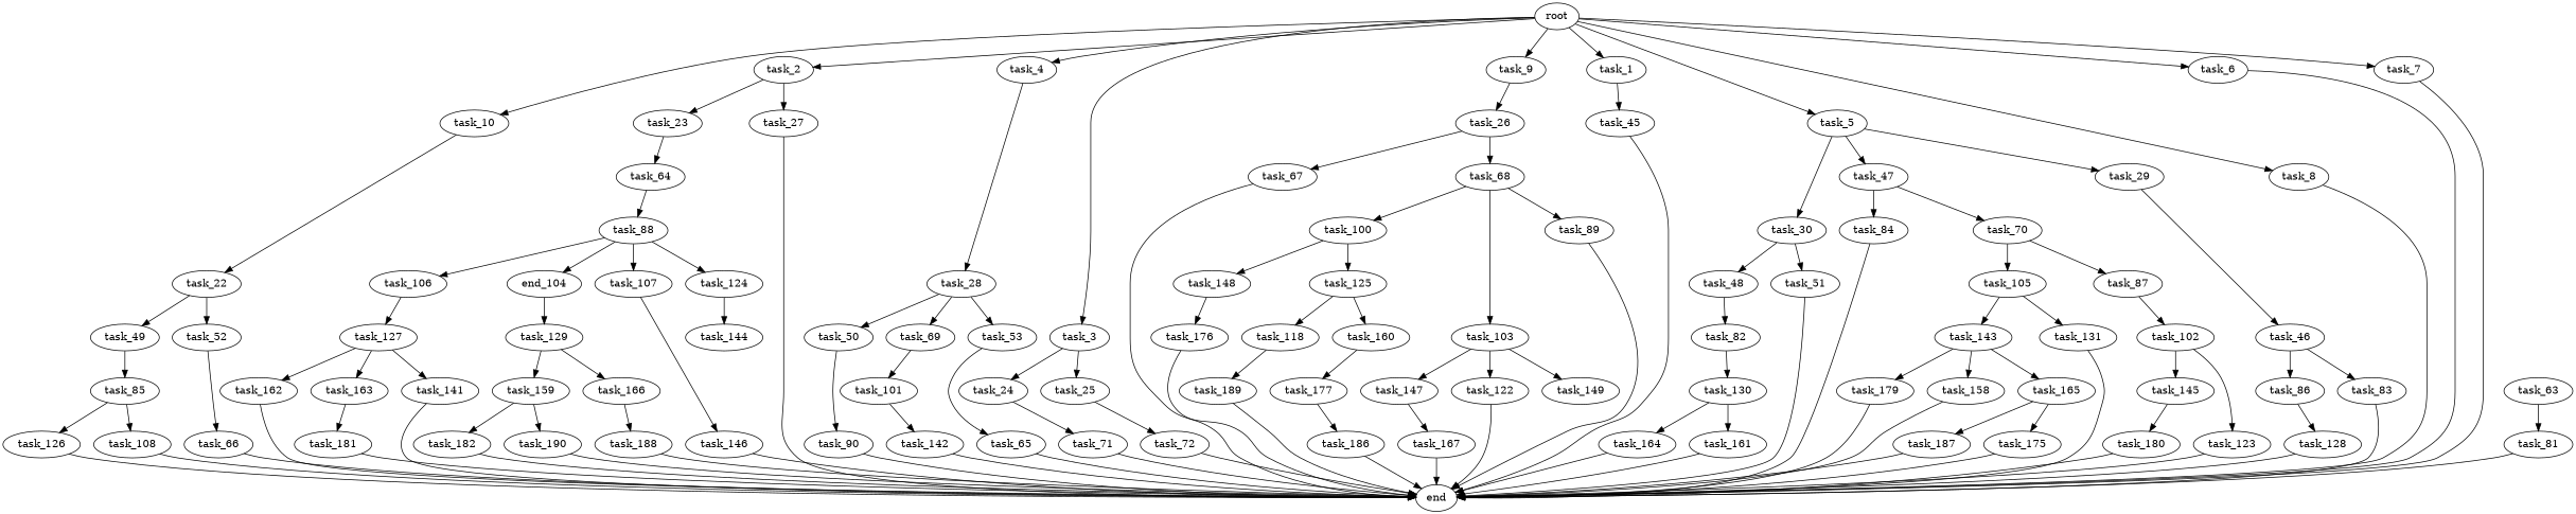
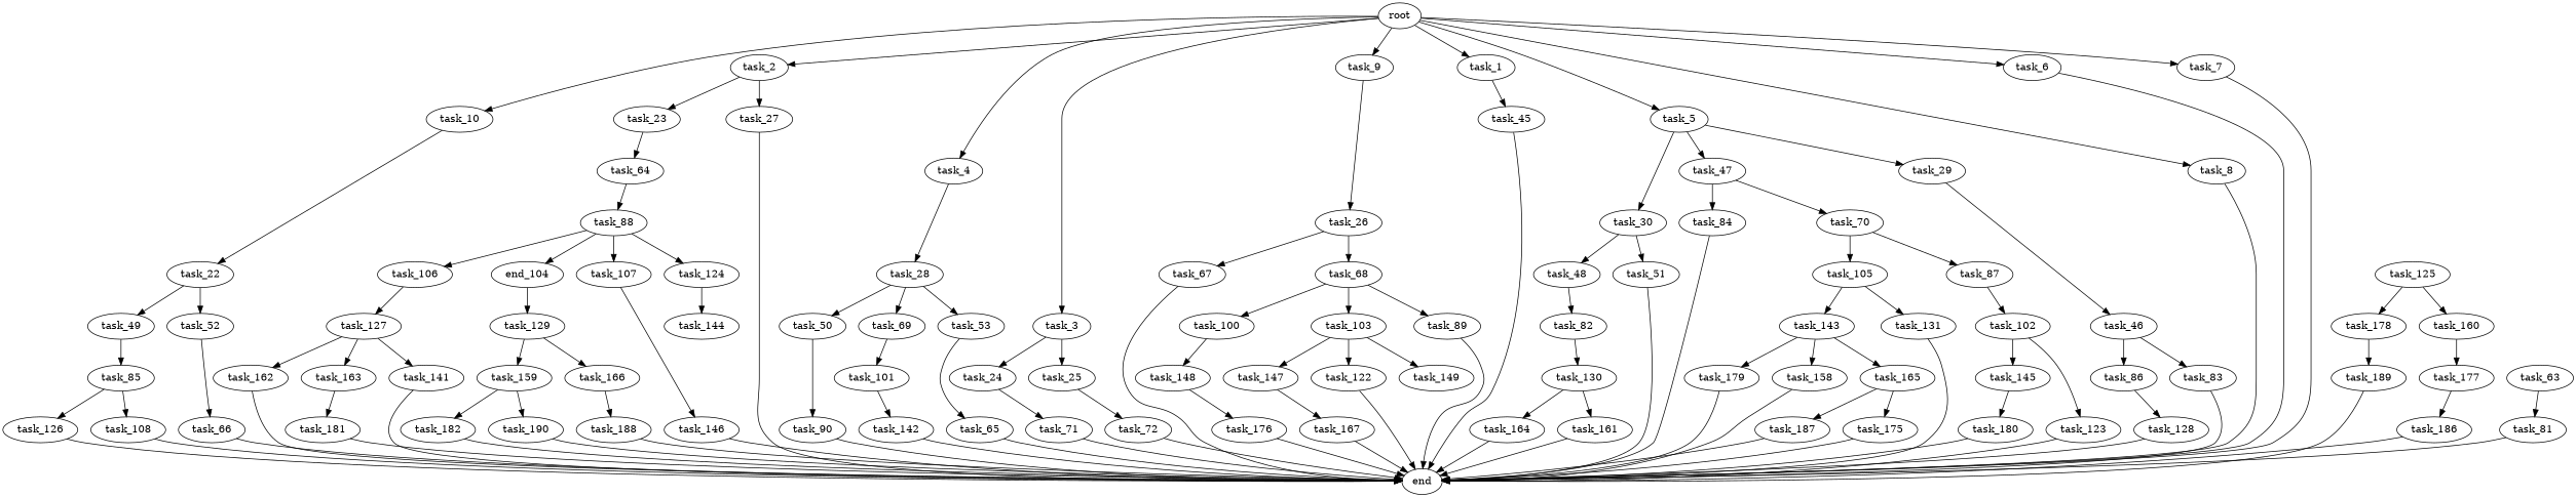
  digraph {
    task_102
    task_145
    task_123
    task_180
    end
    task_65
    task_176
    task_142
    task_162
-   task_178 [label=task_118]
+   task_178
    task_189
    task_105
    task_143
    task_131
    task_179
    task_158
    task_165
    task_72
    task_182
    task_23
    task_64
    task_88
    task_45
    task_163
    task_181
    task_46
    task_86
    task_83
    task_128
    task_164
    task_82
    task_130
    task_161
    task_10
    task_22
    task_49
    task_52
    task_28
    task_50
    task_69
    task_53
    task_90
    task_101
    task_85
    task_126
    task_108
    task_71
    task_146
    task_159
    task_190
    task_106
    task_127
    task_141
    task_27
    task_147
    task_167
    task_122
    task_66
    task_2
    task_186
    task_30
    task_48
    task_51
    task_177
    task_160
    n66 [label=end_104]
    task_129
    task_166
    task_4
    task_107
    task_124
    task_188
    task_100
    task_148
    task_125
    task_103
    task_149
    task_89
    task_24
    task_3
    task_25
    task_9
    task_26
    task_67
    task_68
    task_187
    task_175
    task_63
    task_81
    task_1
    task_5
    task_47
    task_29
    task_84
    task_70
    task_144
    task_8
    task_87
    root
    task_6
    task_7
    task_102 -> task_145
    task_102 -> task_123
    task_145 -> task_180
    task_123 -> end
    task_180 -> end
    task_65 -> end
    task_176 -> end
    task_142 -> end
    task_162 -> end
    task_178 -> task_189
    task_189 -> end
    task_105 -> task_143
    task_105 -> task_131
    task_143 -> task_179
    task_143 -> task_158
    task_143 -> task_165
    task_131 -> end
    task_179 -> end
    task_158 -> end
    task_165 -> task_187
    task_165 -> task_175
    task_72 -> end
    task_182 -> end
    task_23 -> task_64
    task_64 -> task_88
    task_88 -> task_106
    task_88 -> n66
    task_88 -> task_107
    task_88 -> task_124
    task_45 -> end
    task_163 -> task_181
    task_181 -> end
    task_46 -> task_86
    task_46 -> task_83
    task_86 -> task_128
    task_83 -> end
    task_128 -> end
    task_164 -> end
    task_82 -> task_130
    task_130 -> task_164
    task_130 -> task_161
    task_161 -> end
    task_10 -> task_22
    task_22 -> task_49
    task_22 -> task_52
    task_49 -> task_85
    task_52 -> task_66
    task_28 -> task_50
    task_28 -> task_69
    task_28 -> task_53
    task_50 -> task_90
    task_69 -> task_101
    task_53 -> task_65
    task_90 -> end
    task_101 -> task_142
    task_85 -> task_126
    task_85 -> task_108
    task_126 -> end
    task_108 -> end
    task_71 -> end
    task_146 -> end
    task_159 -> task_182
    task_159 -> task_190
    task_190 -> end
    task_106 -> task_127
    task_127 -> task_162
    task_127 -> task_163
    task_127 -> task_141
    task_141 -> end
    task_27 -> end
    task_147 -> task_167
    task_167 -> end
    task_122 -> end
    task_66 -> end
    task_2 -> task_23
    task_2 -> task_27
    task_186 -> end
    task_30 -> task_48
    task_30 -> task_51
    task_48 -> task_82
    task_51 -> end
    task_177 -> task_186
    task_160 -> task_177
    n66 -> task_129
    task_129 -> task_159
    task_129 -> task_166
    task_166 -> task_188
    task_4 -> task_28
    task_107 -> task_146
    task_124 -> task_144
    task_188 -> end
    task_100 -> task_148
-   task_100 -> task_125
    task_148 -> task_176
    task_125 -> task_178
    task_125 -> task_160
    task_103 -> task_147
    task_103 -> task_122
    task_103 -> task_149
    task_89 -> end
    task_24 -> task_71
    task_3 -> task_24
    task_3 -> task_25
    task_25 -> task_72
    task_9 -> task_26
    task_26 -> task_67
    task_26 -> task_68
    task_67 -> end
    task_68 -> task_100
    task_68 -> task_103
    task_68 -> task_89
    task_187 -> end
    task_175 -> end
    task_63 -> task_81
    task_81 -> end
    task_1 -> task_45
    task_5 -> task_30
    task_5 -> task_47
    task_5 -> task_29
    task_47 -> task_84
    task_47 -> task_70
    task_29 -> task_46
    task_84 -> end
    task_70 -> task_105
    task_70 -> task_87
    task_8 -> end
    task_87 -> task_102
    root -> task_10
    root -> task_2
    root -> task_4
    root -> task_3
    root -> task_9
    root -> task_1
    root -> task_5
    root -> task_8
    root -> task_6
    root -> task_7
    task_6 -> end
    task_7 -> end
  }
